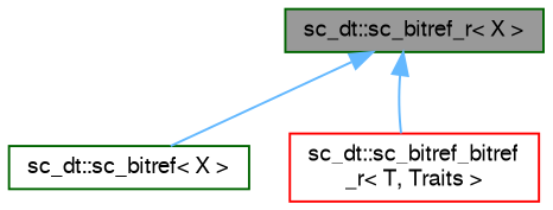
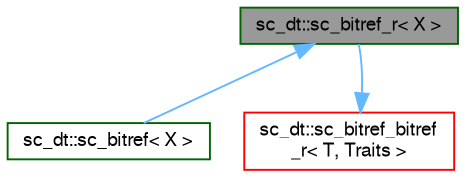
  digraph {
    node [color=darkgreen fillcolor=white fontname=FreeSans fontsize=10 shape=box style=filled]
    edge [color=steelblue1 dir=back fontname=FreeSans fontsize=10 labelfontname=FreeSans labelfontsize=10 style=solid]
    n1 [fillcolor=grey60 fontcolor=black height=0.2 label="sc_dt::sc_bitref_r\< X \>" width=0.4]
    n2 [height=0.2 label="sc_dt::sc_bitref\< X \>" width=0.4]
    n3 [color=red height=0.2 label="sc_dt::sc_bitref_bitref\l_r\< T, Traits \>" width=0.4]
    n1 -> n2
-   n1 -> n3
+   n3 -> n1
  }
